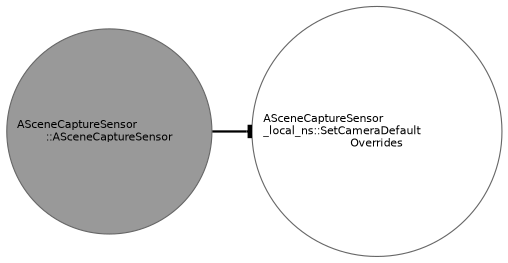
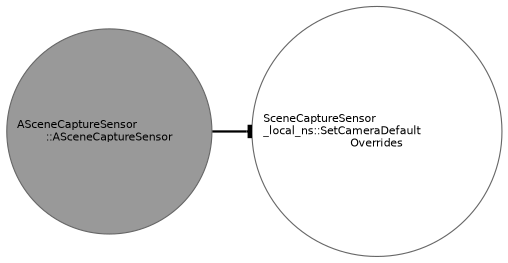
  digraph {
    rankdir=LR
    node [fontname=Helvetica fontsize=10 shape=circle style=filled]
    n1 [color=gray40 fillcolor=grey60 fontcolor=black height=0.2 label="ASceneCaptureSensor\l::ASceneCaptureSensor" width=0.4]
-   n2 [color=grey40 fillcolor=white height=0.2 label="ASceneCaptureSensor\l_local_ns::SetCameraDefault\lOverrides" width=0.4]
+   n2 [color=grey40 fillcolor=white height=0.2 label="SceneCaptureSensor\l_local_ns::SetCameraDefault\lOverrides" width=0.4]
    n1 -> n2 [color=black fontname=Helvetica fontsize=10 labelfontname=Helvetica labelfontsize=10 style=bold arrowhead=tee]
  }
